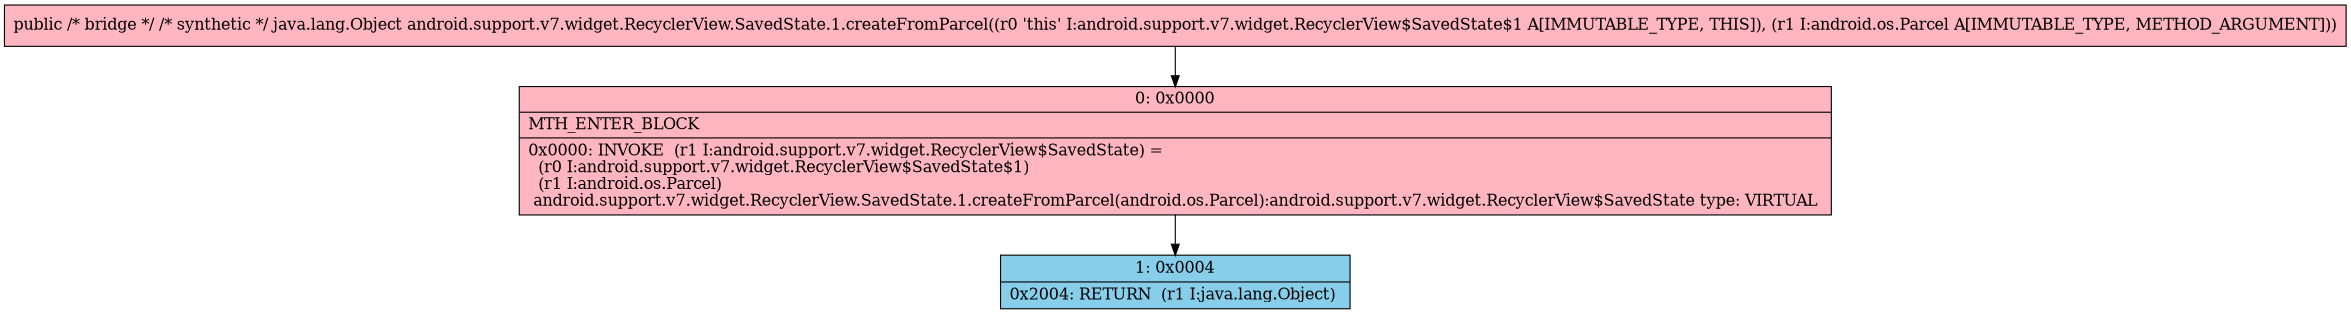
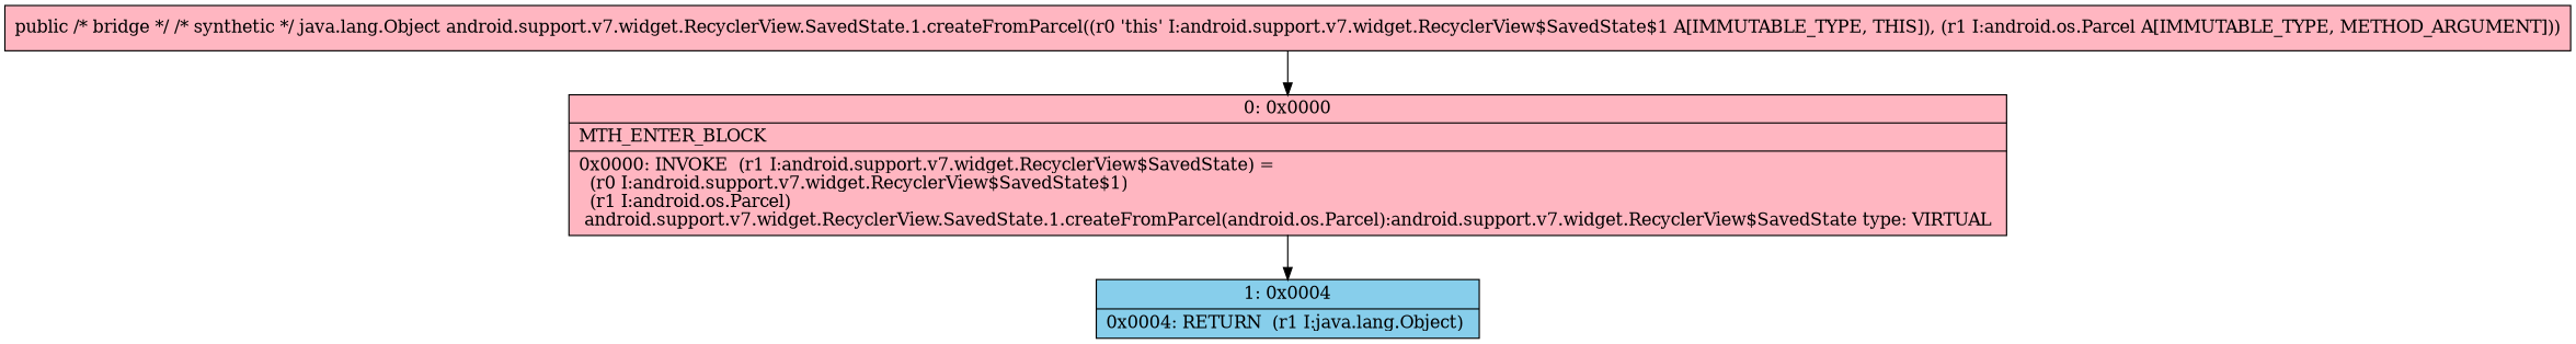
  digraph {
    node [shape=record style=filled fillcolor=lightpink]
    edge [style=solid]
    n1 [label="{0\:\ 0x0000|MTH_ENTER_BLOCK\l|0x0000: INVOKE  (r1 I:android.support.v7.widget.RecyclerView$SavedState) = \l  (r0 I:android.support.v7.widget.RecyclerView$SavedState$1)\l  (r1 I:android.os.Parcel)\l android.support.v7.widget.RecyclerView.SavedState.1.createFromParcel(android.os.Parcel):android.support.v7.widget.RecyclerView$SavedState type: VIRTUAL \l}"]
-   n2 [label="{1\:\ 0x0004|0x2004: RETURN  (r1 I:java.lang.Object) \l}" fillcolor=skyblue]
+   n2 [label="{1\:\ 0x0004|0x0004: RETURN  (r1 I:java.lang.Object) \l}" fillcolor=skyblue]
    n3 [label="{public \/* bridge *\/ \/* synthetic *\/ java.lang.Object android.support.v7.widget.RecyclerView.SavedState.1.createFromParcel((r0 'this' I:android.support.v7.widget.RecyclerView$SavedState$1 A[IMMUTABLE_TYPE, THIS]), (r1 I:android.os.Parcel A[IMMUTABLE_TYPE, METHOD_ARGUMENT])) }"]
    n1 -> n2
    n3 -> n1
  }
